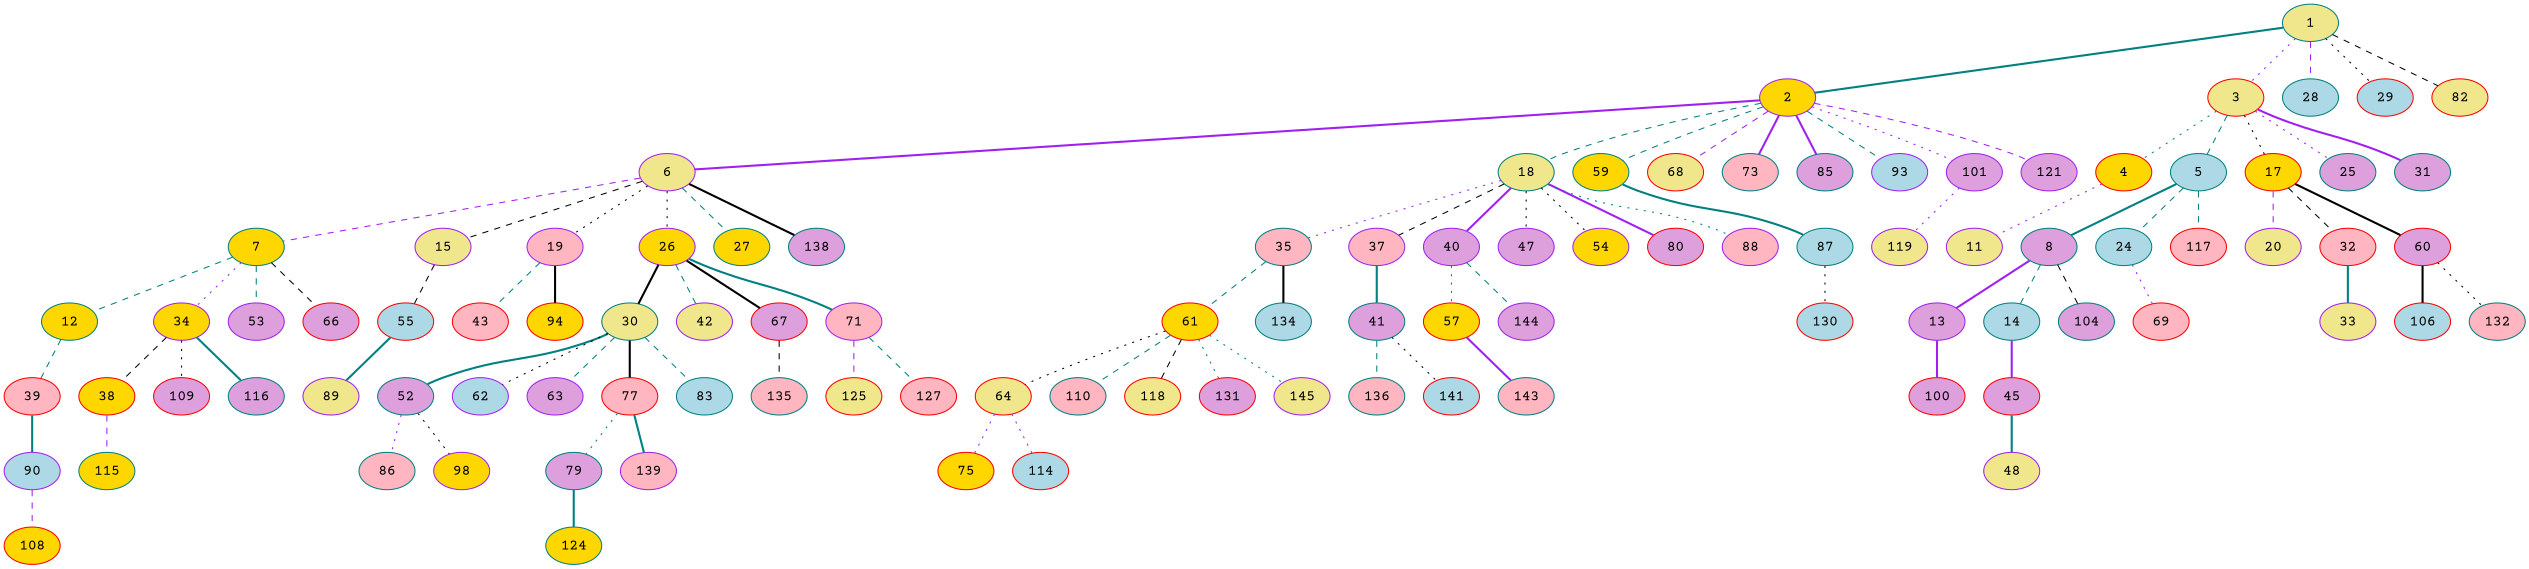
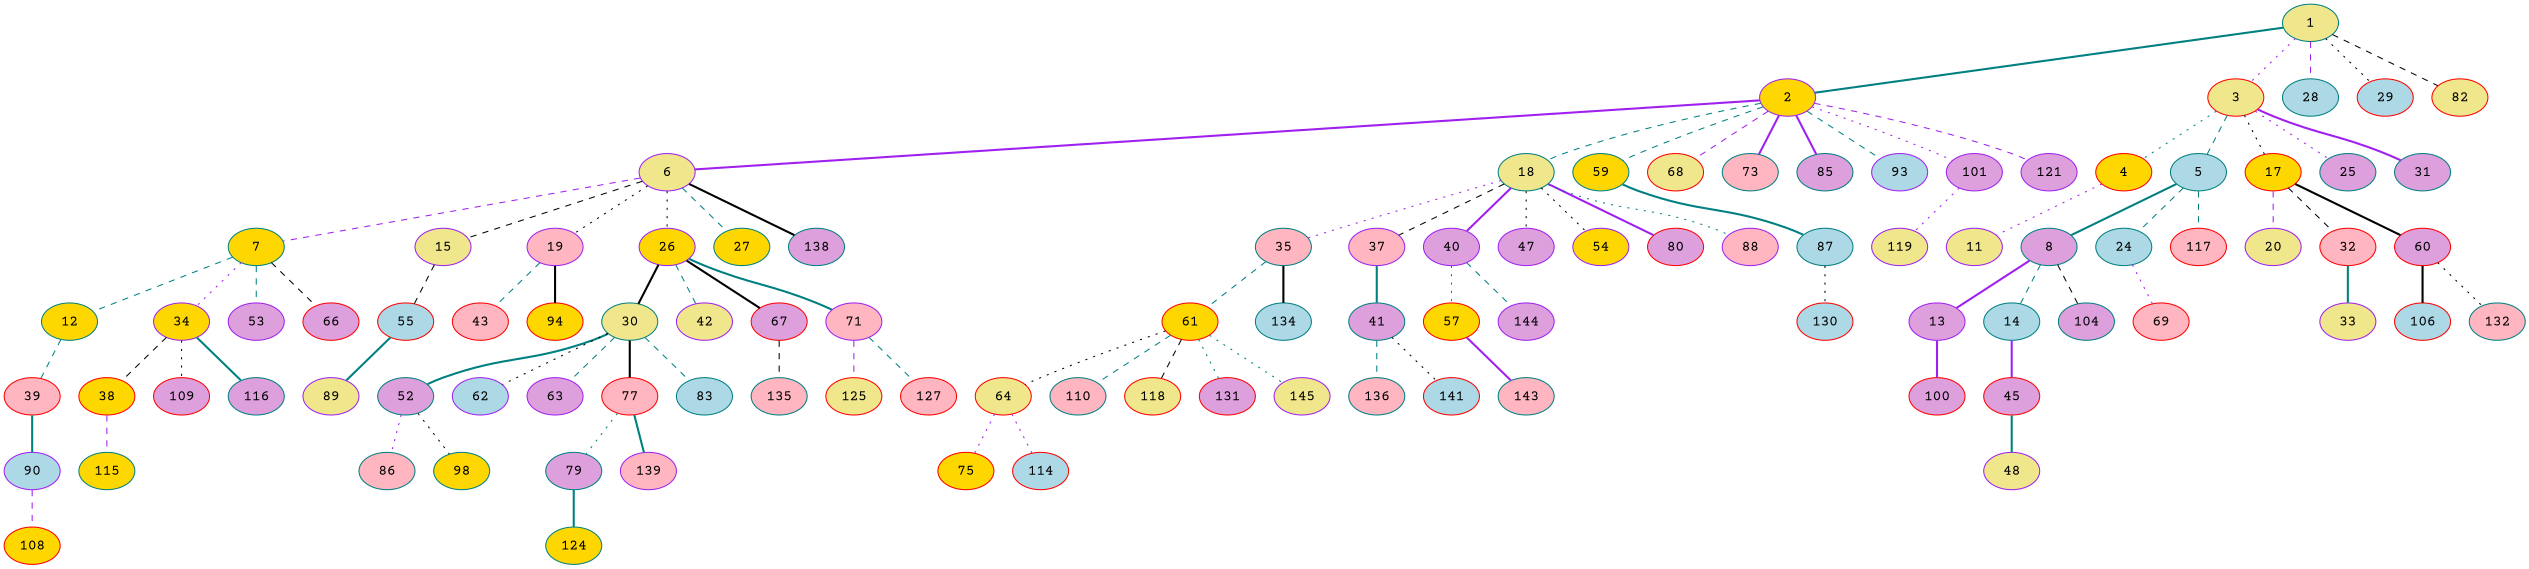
  graph {
    fontname="Courier Prime"
    node [color=teal fillcolor=plum fontname="Courier Prime" style=filled]
    edge [color=teal fontname="Courier Prime" style=dashed]
    1 [fillcolor=khaki super="+74"]
    2 [color=purple fillcolor=gold super="+10"]
    3 [color=red fillcolor=khaki super="+95"]
    28 [fillcolor=lightblue super="+58"]
    29 [color=red fillcolor=lightblue]
    82 [color=red fillcolor=khaki]
    6 [color=purple fillcolor=khaki super="+7"]
    18 [fillcolor=khaki super="+23"]
    59 [fillcolor=gold]
    68 [color=red fillcolor=khaki super="+142"]
    73 [fillcolor=lightpink]
    85
    93 [color=purple fillcolor=lightblue]
    101 [color=purple]
    121 [color=purple]
    4 [color=red fillcolor=gold super="+46"]
    5 [fillcolor=lightblue super="+146"]
    17 [color=red fillcolor=gold super="+92"]
    25 [super="+96"]
    31 [super="+65"]
    n21 [fillcolor=gold label=7 super="+16"]
    15 [color=purple fillcolor=khaki super="+51"]
    19 [color=purple fillcolor=lightpink super="+21"]
    26 [color=purple fillcolor=gold super="+50"]
    27 [fillcolor=gold]
    138
    35 [fillcolor=lightpink super="+56"]
    37 [color=purple fillcolor=lightpink super="+44"]
    40 [color=purple]
    47 [color=purple]
    54 [color=purple fillcolor=gold super="+78"]
    80 [color=red super="+128"]
    88 [color=purple fillcolor=lightpink]
    87 [fillcolor=lightblue super="+107"]
    119 [color=purple fillcolor=khaki]
    11 [color=purple fillcolor=khaki]
    8 [super="+70"]
    24 [fillcolor=lightblue]
    117 [color=red fillcolor=lightpink super="+126"]
    20 [color=purple fillcolor=khaki]
    32 [color=red fillcolor=lightpink super="+133"]
    60 [color=red super="+99"]
    13 [color=purple]
    14 [fillcolor=lightblue super="+22"]
    104
    69 [color=red fillcolor=lightpink]
    12 [fillcolor=gold]
    34 [color=purple fillcolor=gold super="+76"]
    53 [color=purple]
    66 [color=red super="+129"]
    55 [color=red fillcolor=lightblue super="+84"]
    43 [color=red fillcolor=lightpink]
    94 [color=red fillcolor=gold]
    30 [fillcolor=khaki super="+36"]
    42 [color=purple fillcolor=khaki]
    67 [color=red super="+123"]
    71 [color=purple fillcolor=lightpink super="+102"]
    100 [color=red]
    45 [color=red]
    39 [color=red fillcolor=lightpink super="+140"]
    38 [color=red fillcolor=gold super="+72"]
    109 [color=red]
    116
    90 [color=purple fillcolor=lightblue super="+105"]
    48 [color=purple fillcolor=khaki super="+91"]
    89 [color=purple fillcolor=khaki super="+120"]
    33 [color=purple fillcolor=khaki]
    106 [color=red fillcolor=lightblue]
    132 [fillcolor=lightpink]
    61 [color=red fillcolor=gold super="+112"]
    134 [fillcolor=lightblue]
    41 [super="+49"]
    57 [color=red fillcolor=gold super="+113"]
    144 [color=purple]
    52
    62 [color=purple fillcolor=lightblue]
    63 [color=purple super="+103"]
    77 [color=red fillcolor=lightpink super="+81"]
    83 [fillcolor=lightblue]
    135 [fillcolor=lightpink]
    125 [color=red fillcolor=khaki]
    127 [color=red fillcolor=lightpink]
    86 [fillcolor=lightpink super="+137"]
-   98 [color=purple fillcolor=gold]
+   98 [fillcolor=gold]
    79 [super="+97"]
    139 [color=purple fillcolor=lightpink]
    115 [fillcolor=gold]
    64 [color=red fillcolor=khaki]
    110 [fillcolor=lightpink]
    118 [color=red fillcolor=khaki super="+122"]
    131 [color=red]
    145 [color=purple fillcolor=khaki]
    136 [fillcolor=lightpink]
    141 [color=red fillcolor=lightblue]
    108 [color=red fillcolor=gold]
    143 [fillcolor=lightpink]
    130 [color=red fillcolor=lightblue]
    75 [color=red fillcolor=gold super="+111"]
    114 [color=red fillcolor=lightblue]
    124 [fillcolor=gold]
    1 -- 2 [style=bold]
    1 -- 3 [color=purple style=dotted]
    1 -- 28 [color=purple]
    1 -- 29 [color=black style=dotted]
    1 -- 82 [color=black]
    2 -- 6 [color=purple style=bold]
    2 -- 18
    2 -- 59
    2 -- 68 [color=purple]
    2 -- 73 [color=purple style=bold]
    2 -- 85 [color=purple style=bold]
    2 -- 93
    2 -- 101 [color=purple style=dotted]
    2 -- 121 [color=purple]
    3 -- 4 [style=dotted]
    3 -- 5
    3 -- 17 [color=black style=dotted]
    3 -- 25 [color=purple style=dotted]
    3 -- 31 [color=purple style=bold]
    6 -- n21 [color=purple]
    6 -- 15 [color=black]
    6 -- 19 [color=black style=dotted]
    6 -- 26 [color=black style=dotted]
    6 -- 27
    6 -- 138 [color=black style=bold]
    18 -- 35 [color=purple style=dotted]
    18 -- 37 [color=black]
    18 -- 40 [color=purple style=bold]
    18 -- 47 [color=black style=dotted]
    18 -- 54 [color=black style=dotted]
    18 -- 80 [color=purple style=bold]
    18 -- 88 [style=dotted]
    59 -- 87 [style=bold]
    101 -- 119 [color=purple style=dotted]
    4 -- 11 [color=purple style=dotted]
    5 -- 8 [style=bold]
    5 -- 24
    5 -- 117
    17 -- 20 [color=purple]
    17 -- 32 [color=black]
    17 -- 60 [color=black style=bold]
    n21 -- 12
    n21 -- 34 [color=purple style=dotted]
    n21 -- 53
    n21 -- 66 [color=black]
    15 -- 55 [color=black]
    19 -- 43
    19 -- 94 [color=black style=bold]
    26 -- 30 [color=black style=bold]
    26 -- 42
    26 -- 67 [color=black style=bold]
    26 -- 71 [style=bold]
    35 -- 61
    35 -- 134 [color=black style=bold]
    37 -- 41 [style=bold]
    40 -- 57 [style=dotted]
    40 -- 144
    87 -- 130 [color=black style=dotted]
    8 -- 13 [color=purple style=bold]
    8 -- 14
    8 -- 104 [color=black]
    24 -- 69 [color=purple style=dotted]
    32 -- 33 [style=bold]
    60 -- 106 [color=black style=bold]
    60 -- 132 [color=black style=dotted]
    13 -- 100 [color=purple style=bold]
    14 -- 45 [color=purple style=bold]
    12 -- 39
    34 -- 38 [color=black]
    34 -- 109 [color=black style=dotted]
    34 -- 116 [style=bold]
    55 -- 89 [style=bold]
    30 -- 52 [style=bold]
    30 -- 62 [color=black style=dotted]
    30 -- 63
    30 -- 77 [color=black style=bold]
    30 -- 83
    67 -- 135 [color=black]
    71 -- 125 [color=purple]
    71 -- 127
    45 -- 48 [style=bold]
    39 -- 90 [style=bold]
    38 -- 115 [color=purple]
    90 -- 108 [color=purple]
    61 -- 64 [color=black style=dotted]
    61 -- 110
    61 -- 118 [color=black]
    61 -- 131 [style=dotted]
    61 -- 145 [style=dotted]
    41 -- 136
    41 -- 141 [color=black style=dotted]
    57 -- 143 [color=purple style=bold]
    52 -- 86 [color=purple style=dotted]
    52 -- 98 [color=black style=dotted]
    77 -- 79 [style=dotted]
    77 -- 139 [style=bold]
    79 -- 124 [style=bold]
    64 -- 75 [color=purple style=dotted]
    64 -- 114 [color=purple style=dotted]
  }
